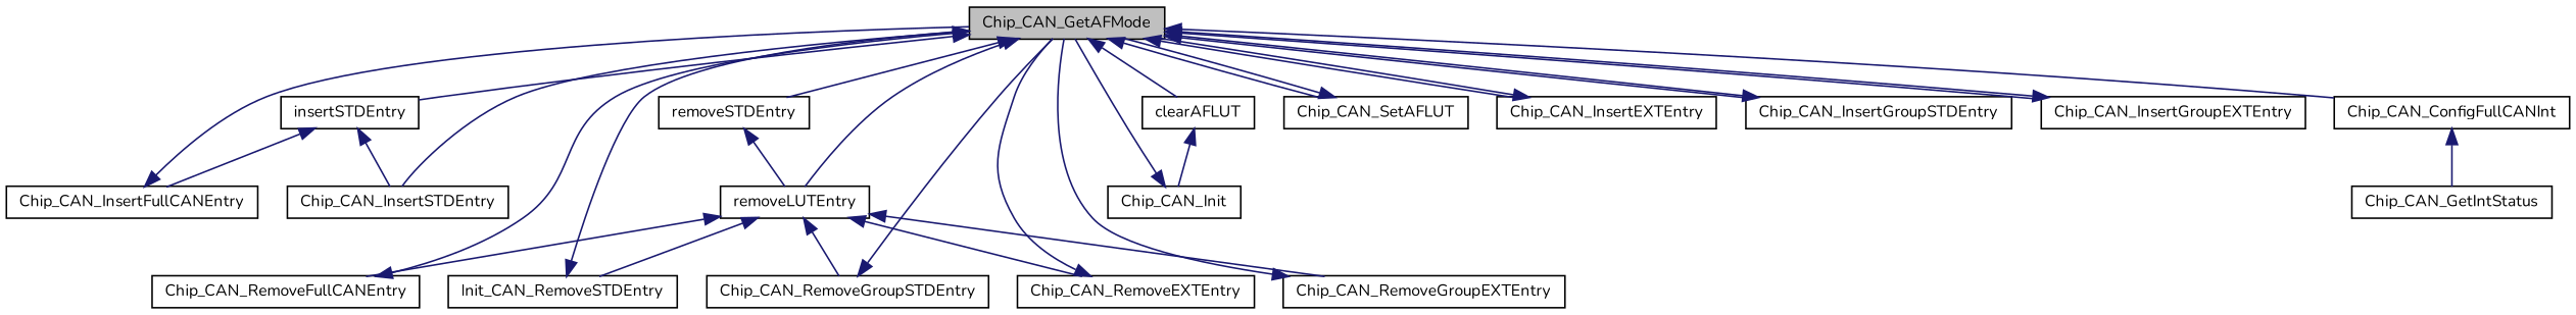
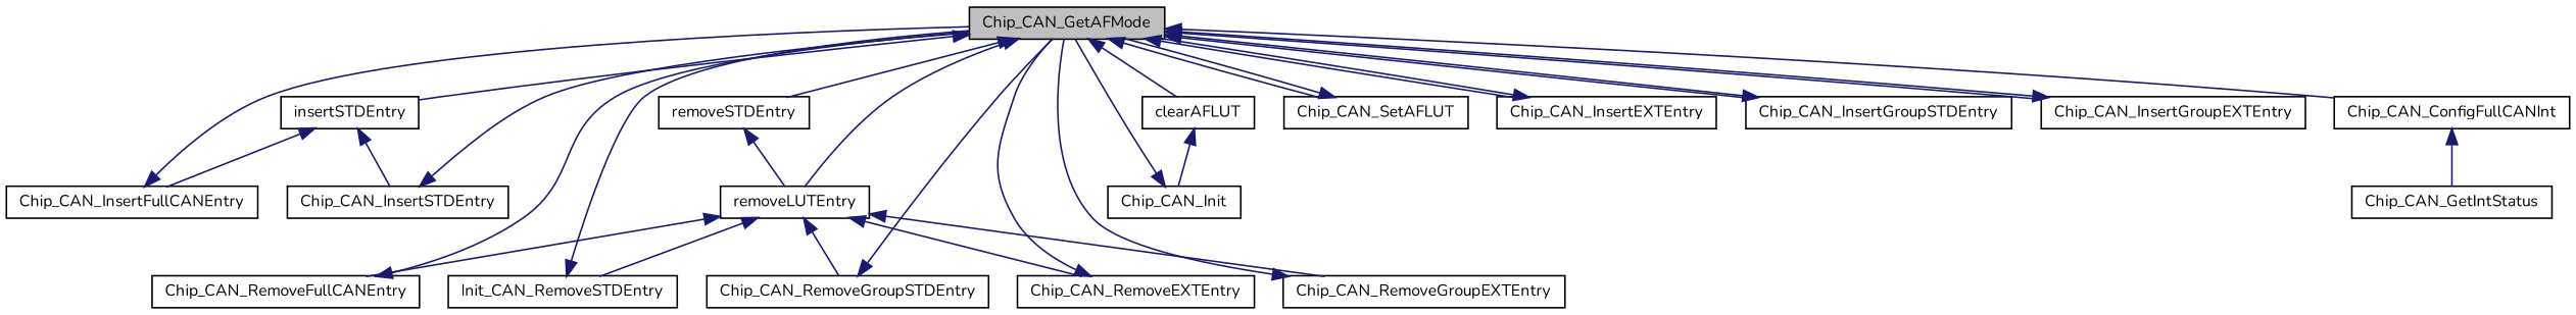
  digraph {
    fontname=Nunito
    rankdir=TB
    node [color=black fillcolor=white fontname=Nunito fontsize=10 shape=record style=filled]
    edge [color=midnightblue dir=back fontname=Nunito fontsize=10 labelfontname=FreeSans labelfontsize=10 style=solid]
    n1 [fillcolor=grey75 fontcolor=black height=0.2 label=Chip_CAN_GetAFMode width=0.4]
    n2 [height=0.2 label=insertSTDEntry width=0.4]
    n3 [height=0.2 label=removeSTDEntry width=0.4]
    n4 [height=0.2 label=removeLUTEntry width=0.4]
    n5 [height=0.2 label=clearAFLUT width=0.4]
    n6 [height=0.2 label=Chip_CAN_SetAFLUT width=0.4]
    n7 [height=0.2 label=Chip_CAN_InsertEXTEntry width=0.4]
    n8 [height=0.2 label=Chip_CAN_InsertGroupSTDEntry width=0.4]
    n9 [height=0.2 label=Chip_CAN_InsertGroupEXTEntry width=0.4]
    n10 [height=0.2 label=Chip_CAN_ConfigFullCANInt width=0.4]
    n11 [height=0.2 label=Chip_CAN_InsertFullCANEntry width=0.4]
    n12 [height=0.2 label=Chip_CAN_InsertSTDEntry width=0.4]
    n13 [height=0.2 label=Chip_CAN_RemoveFullCANEntry width=0.4]
    n14 [height=0.2 label=Init_CAN_RemoveSTDEntry width=0.4]
    n15 [height=0.2 label=Chip_CAN_RemoveGroupSTDEntry width=0.4]
    n16 [height=0.2 label=Chip_CAN_RemoveEXTEntry width=0.4]
    n17 [height=0.2 label=Chip_CAN_RemoveGroupEXTEntry width=0.4]
    n18 [height=0.2 label=Chip_CAN_Init width=0.4]
    n19 [height=0.2 label=Chip_CAN_GetIntStatus width=0.4]
    n1 -> n2
    n1 -> n3
    n1 -> n4
    n1 -> n5
    n1 -> n6
    n1 -> n7
    n1 -> n8
    n1 -> n9
    n1 -> n10
    n2 -> n11
    n2 -> n12
    n3 -> n4
    n4 -> n13
    n4 -> n14
    n4 -> n15
    n4 -> n16
    n4 -> n17
    n5 -> n18
    n6 -> n1
    n7 -> n1
    n8 -> n1
    n9 -> n1
    n10 -> n19
    n11 -> n1
-   n1 -> n12
+   n12 -> n1
    n13 -> n1
    n14 -> n1
    n15 -> n1
    n16 -> n1
    n17 -> n1
    n18 -> n1
  }
